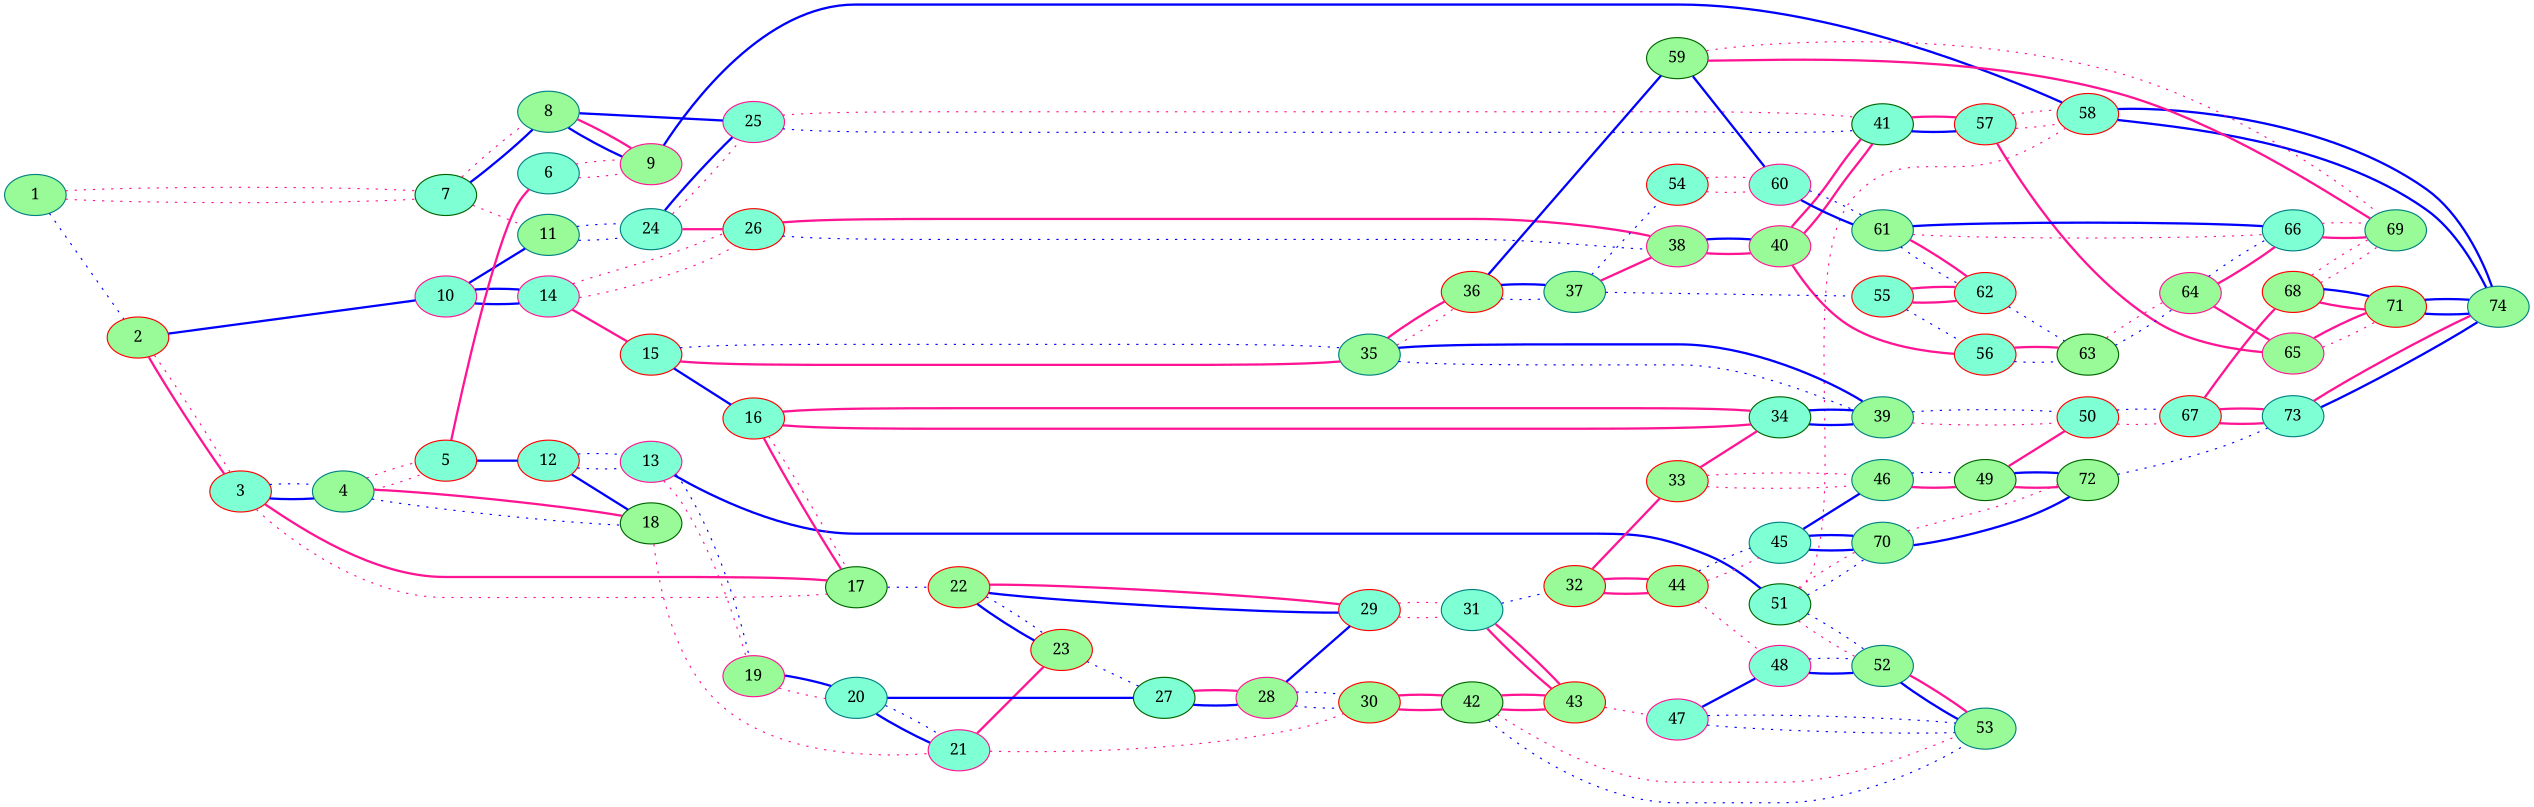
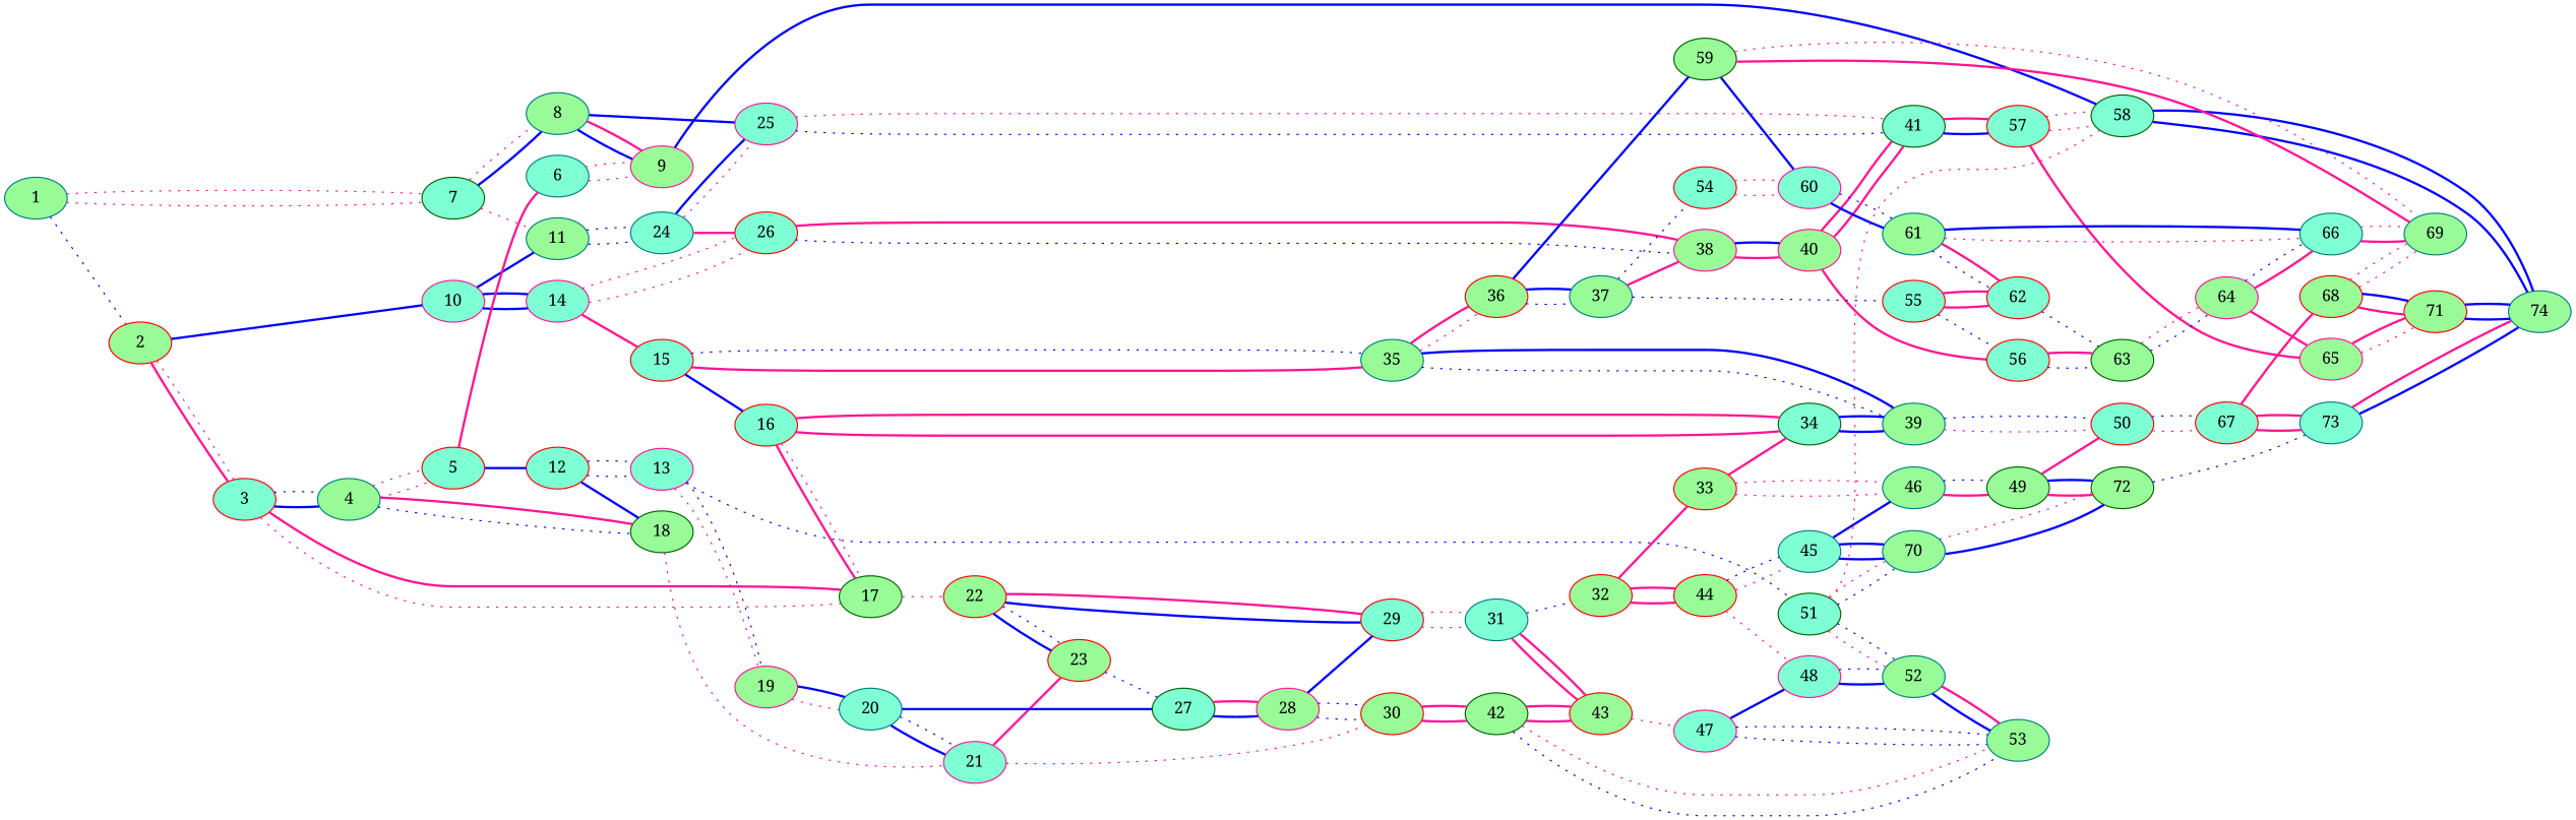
  graph {
    fontname="Noto Serif"
    rankdir=LR
    node [color=red fillcolor=palegreen fontname="Noto Serif" style=filled]
    edge [color=deeppink fontname="Noto Serif" style=bold]
    1 [color=teal]
    2
    7 [color=darkgreen fillcolor=aquamarine]
    3 [fillcolor=aquamarine]
    10 [color=deeppink fillcolor=aquamarine]
    8 [color=teal]
    11 [color=teal]
    4 [color=teal]
    17 [color=darkgreen]
    14 [color=deeppink fillcolor=aquamarine]
    5 [fillcolor=aquamarine]
    18 [color=darkgreen]
    22
    6 [color=teal fillcolor=aquamarine]
    12 [fillcolor=aquamarine]
    21 [color=deeppink fillcolor=aquamarine]
    9 [color=deeppink]
    13 [color=deeppink fillcolor=aquamarine]
-   58 [fillcolor=aquamarine]
+   58 [color=darkgreen fillcolor=aquamarine]
    25 [color=deeppink fillcolor=aquamarine]
    24 [color=teal fillcolor=aquamarine]
    41 [color=darkgreen fillcolor=aquamarine]
    19 [color=deeppink]
    51 [color=darkgreen fillcolor=aquamarine]
    74 [color=teal]
    15 [fillcolor=aquamarine]
    26 [fillcolor=aquamarine]
    20 [color=teal fillcolor=aquamarine]
    70 [color=teal]
    52 [color=teal]
    16 [fillcolor=aquamarine]
    35 [color=teal]
    38 [color=deeppink]
    34 [color=darkgreen fillcolor=aquamarine]
    39 [color=teal]
    36
    23
    29 [fillcolor=aquamarine]
    30
    27 [color=darkgreen fillcolor=aquamarine]
    42 [color=darkgreen]
    28 [color=deeppink]
    31 [color=teal fillcolor=aquamarine]
    57 [fillcolor=aquamarine]
    40 [color=deeppink]
    32
    43
    53 [color=teal]
    33
    44
    47 [color=deeppink fillcolor=aquamarine]
    46 [color=teal]
    45 [color=teal fillcolor=aquamarine]
    48 [color=deeppink fillcolor=aquamarine]
    49 [color=darkgreen]
    50 [fillcolor=aquamarine]
    37 [color=teal]
    59 [color=darkgreen]
    54 [fillcolor=aquamarine]
    55 [fillcolor=aquamarine]
    60 [color=deeppink fillcolor=aquamarine]
    69 [color=teal]
    56 [fillcolor=aquamarine]
    67 [fillcolor=aquamarine]
    63 [color=darkgreen]
    65 [color=deeppink]
    72 [color=darkgreen]
    73 [color=teal fillcolor=aquamarine]
    68
    62 [fillcolor=aquamarine]
    61 [color=teal]
    64 [color=deeppink]
    71
    66 [color=teal fillcolor=aquamarine]
    1 -- 2 [color=blue style=dotted]
    1 -- 7 [style=dotted]
    1 -- 7 [style=dotted]
    2 -- 3
    2 -- 3 [style=dotted]
    2 -- 10 [color=blue]
    7 -- 8 [color=blue]
    7 -- 8 [style=dotted]
    7 -- 11 [style=dotted]
    3 -- 4 [color=blue]
    3 -- 4 [color=blue style=dotted]
    3 -- 17 [style=dotted]
    3 -- 17
    10 -- 11 [color=blue]
    10 -- 14 [color=blue]
    10 -- 14 [color=blue]
    8 -- 9 [color=blue]
    8 -- 9
    8 -- 25 [color=blue]
    11 -- 24 [color=blue style=dotted]
    11 -- 24 [color=blue style=dotted]
    4 -- 5 [style=dotted]
    4 -- 5 [style=dotted]
    4 -- 18 [color=blue style=dotted]
    4 -- 18
-   17 -- 22 [color=blue style=dotted]
+   17 -- 22 [style=dotted]
    14 -- 15
    14 -- 26 [style=dotted]
    14 -- 26 [style=dotted]
    5 -- 6
    5 -- 12 [color=blue]
    18 -- 21 [style=dotted]
    22 -- 23 [color=blue]
    22 -- 23 [color=blue style=dotted]
    22 -- 29 [color=blue]
    22 -- 29
    6 -- 9 [style=dotted]
    6 -- 9 [style=dotted]
    12 -- 18 [color=blue]
    12 -- 13 [color=blue style=dotted]
    12 -- 13 [color=blue style=dotted]
    21 -- 23
    21 -- 30 [style=dotted]
    9 -- 58 [color=blue]
    13 -- 19 [style=dotted]
    13 -- 19 [color=blue style=dotted]
-   13 -- 51 [color=blue]
+   13 -- 51 [color=blue style=dotted]
    58 -- 74 [color=blue]
    58 -- 74 [color=blue]
    25 -- 41 [color=blue style=dotted]
    25 -- 41 [style=dotted]
    24 -- 25 [style=dotted]
    24 -- 25 [color=blue]
    24 -- 26
    41 -- 57 [color=blue]
    41 -- 57
    19 -- 20 [style=dotted]
    19 -- 20 [color=blue]
    51 -- 58 [style=dotted]
    51 -- 70 [color=blue style=dotted]
    51 -- 70 [style=dotted]
    51 -- 52 [style=dotted]
    51 -- 52 [color=blue style=dotted]
    15 -- 16 [color=blue]
    15 -- 35
    15 -- 35 [color=blue style=dotted]
    26 -- 38 [color=blue style=dotted]
    26 -- 38
    20 -- 21 [color=blue]
    20 -- 21 [color=blue style=dotted]
    20 -- 27 [color=blue]
    70 -- 72 [color=blue]
    70 -- 72 [style=dotted]
    52 -- 53 [color=blue]
    52 -- 53
    16 -- 17
    16 -- 17 [style=dotted]
    16 -- 34
    16 -- 34
    35 -- 39 [color=blue style=dotted]
    35 -- 39 [color=blue]
    35 -- 36 [style=dotted]
    35 -- 36
    38 -- 40
    38 -- 40 [color=blue]
    34 -- 39 [color=blue]
    34 -- 39 [color=blue]
    39 -- 50 [style=dotted]
    39 -- 50 [color=blue style=dotted]
    36 -- 37 [color=blue style=dotted]
    36 -- 37 [color=blue]
    36 -- 59 [color=blue]
    23 -- 27 [color=blue style=dotted]
    29 -- 31 [style=dotted]
    29 -- 31 [style=dotted]
    30 -- 42
    30 -- 42
    27 -- 28 [color=blue]
    27 -- 28
    42 -- 43
    42 -- 43
    42 -- 53 [color=blue style=dotted]
    42 -- 53 [style=dotted]
    28 -- 29 [color=blue]
    28 -- 30 [color=blue style=dotted]
    28 -- 30 [color=blue style=dotted]
    31 -- 32 [color=blue style=dotted]
    31 -- 43
    31 -- 43
    57 -- 58 [style=dotted]
    57 -- 58 [style=dotted]
    57 -- 65
    40 -- 41
    40 -- 41
    40 -- 56
    32 -- 33
    32 -- 44
    32 -- 44
    43 -- 47 [style=dotted]
    33 -- 34
    33 -- 46 [style=dotted]
    33 -- 46 [style=dotted]
    44 -- 45 [style=dotted]
    44 -- 45 [color=blue style=dotted]
    44 -- 48 [style=dotted]
    47 -- 53 [color=blue style=dotted]
    47 -- 53 [color=blue style=dotted]
    47 -- 48 [color=blue]
    46 -- 49
    46 -- 49 [color=blue style=dotted]
    45 -- 70 [color=blue]
    45 -- 70 [color=blue]
    45 -- 46 [color=blue]
    48 -- 52 [color=blue]
    48 -- 52 [color=blue style=dotted]
    49 -- 50
    49 -- 72
    49 -- 72 [color=blue]
    50 -- 67 [style=dotted]
    50 -- 67 [color=blue style=dotted]
    37 -- 38
    37 -- 54 [color=blue style=dotted]
    37 -- 55 [color=blue style=dotted]
    59 -- 60 [color=blue]
    59 -- 69
    59 -- 69 [style=dotted]
    54 -- 60 [style=dotted]
    54 -- 60 [style=dotted]
    55 -- 56 [color=blue style=dotted]
    55 -- 62
    55 -- 62
    60 -- 61 [color=blue]
    60 -- 61 [color=blue style=dotted]
    56 -- 63 [color=blue style=dotted]
    56 -- 63
    67 -- 73
    67 -- 73
    67 -- 68
    63 -- 64 [color=blue style=dotted]
    63 -- 64 [style=dotted]
    65 -- 71 [style=dotted]
    65 -- 71
    72 -- 73 [color=blue style=dotted]
    73 -- 74 [color=blue]
    73 -- 74
    68 -- 69 [style=dotted]
    68 -- 69 [style=dotted]
    68 -- 71
    68 -- 71 [color=blue]
    62 -- 63 [color=blue style=dotted]
    61 -- 62 [color=blue style=dotted]
    61 -- 62
    61 -- 66 [style=dotted]
    61 -- 66 [color=blue]
    64 -- 65
    64 -- 66
    64 -- 66 [color=blue style=dotted]
    71 -- 74 [color=blue]
    71 -- 74 [color=blue]
    66 -- 69
    66 -- 69 [style=dotted]
  }
